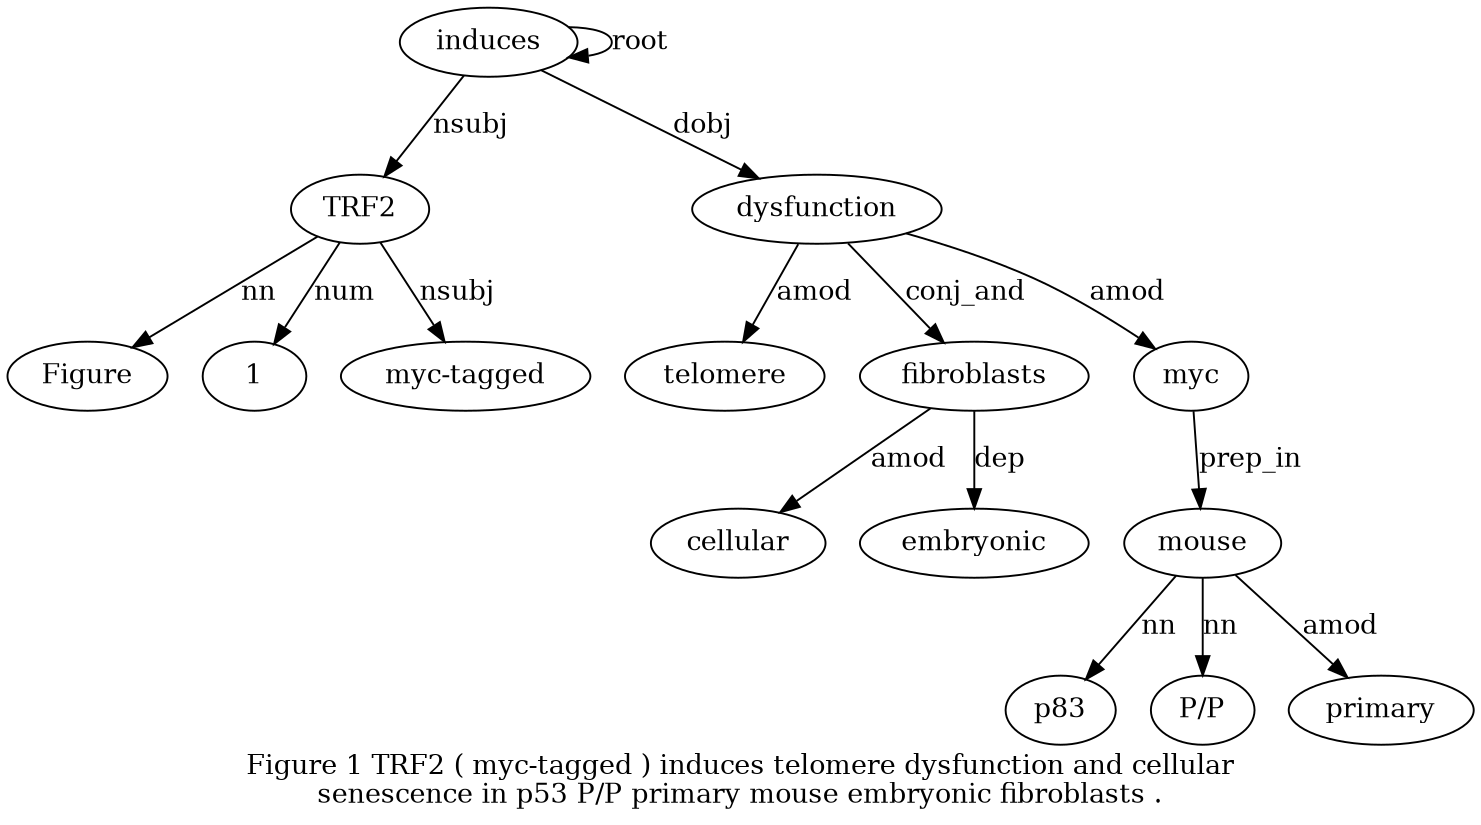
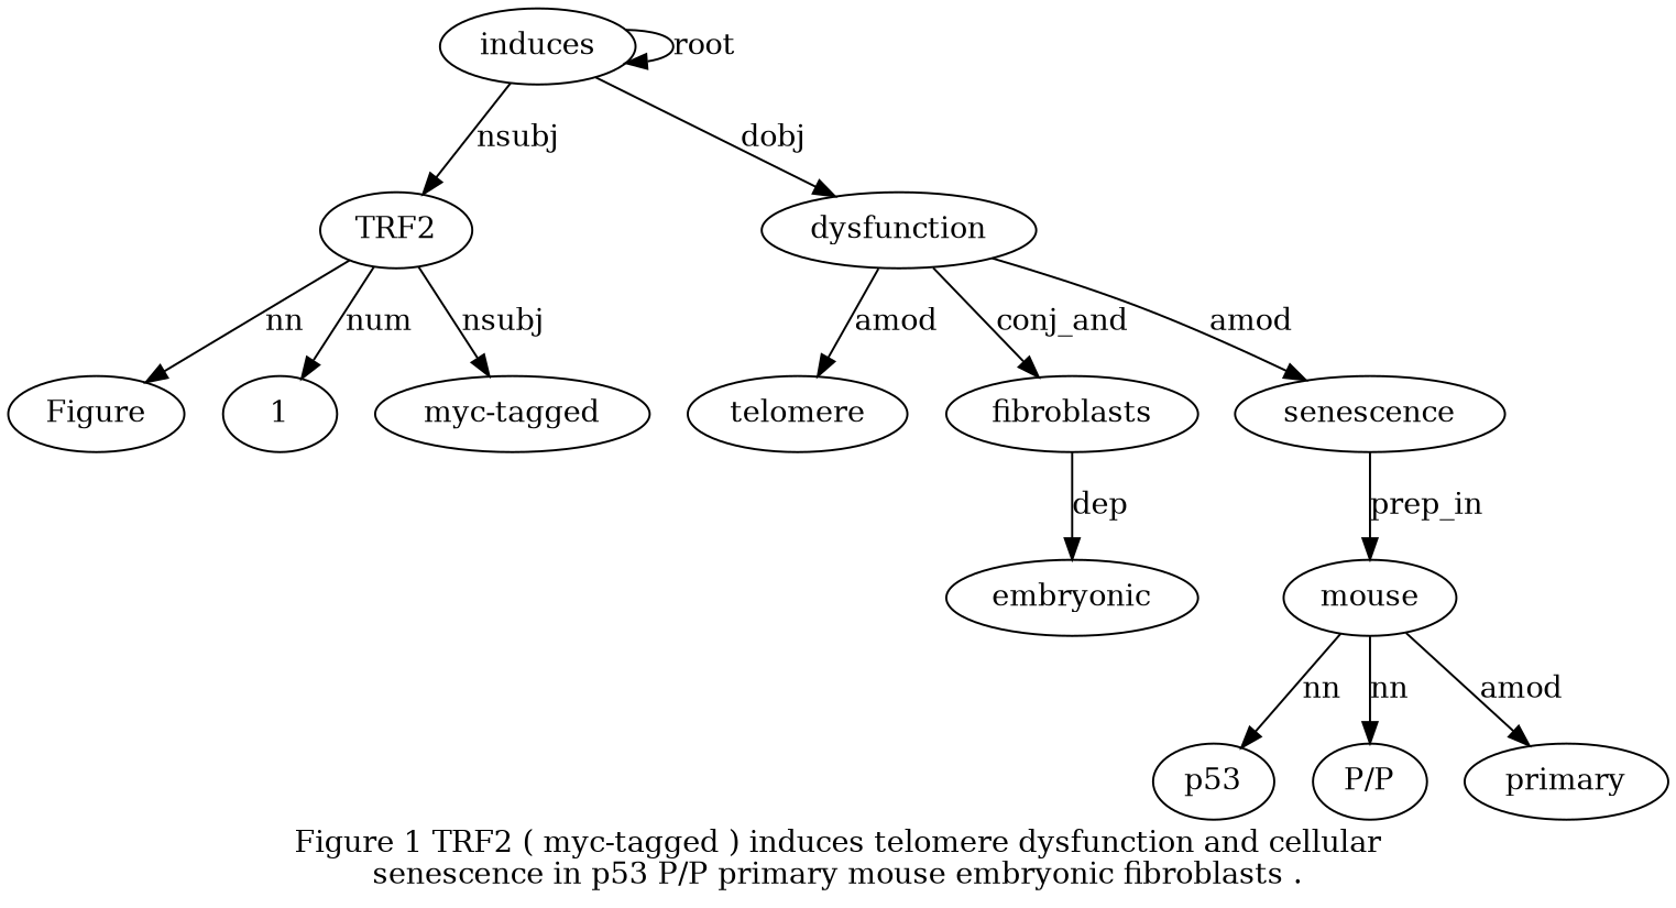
  digraph {
    label="Figure 1 TRF2 ( myc-tagged ) induces telomere dysfunction and cellular\nsenescence in p53 P/P primary mouse embryonic fibroblasts ."
    node [fillcolor=white style=filled]
    n1 [label=TRF2]
    n2 [label=Figure]
    n3 [label=1]
    n4 [label="myc-tagged"]
    n5 [label=induces]
    n6 [label=dysfunction]
    n7 [label=telomere]
    n8 [label=fibroblasts]
-   n9 [label=myc]
-   n10 [label=cellular]
+   n9 [label=senescence]
    n11 [label=embryonic]
    n12 [label=mouse]
-   n13 [label=p83]
+   n13 [label=p53]
    n14 [label="P/P"]
    n15 [label=primary]
    n1 -> n2 [label=nn]
    n1 -> n3 [label=num]
    n1 -> n4 [label=nsubj]
    n5 -> n1 [label=nsubj]
    n5 -> n5 [label=root]
    n5 -> n6 [label=dobj]
    n6 -> n7 [label=amod]
    n6 -> n8 [label=conj_and]
    n6 -> n9 [label=amod]
-   n8 -> n10 [label=amod]
    n8 -> n11 [label=dep]
    n9 -> n12 [label=prep_in]
    n12 -> n13 [label=nn]
    n12 -> n14 [label=nn]
    n12 -> n15 [label=amod]
  }
